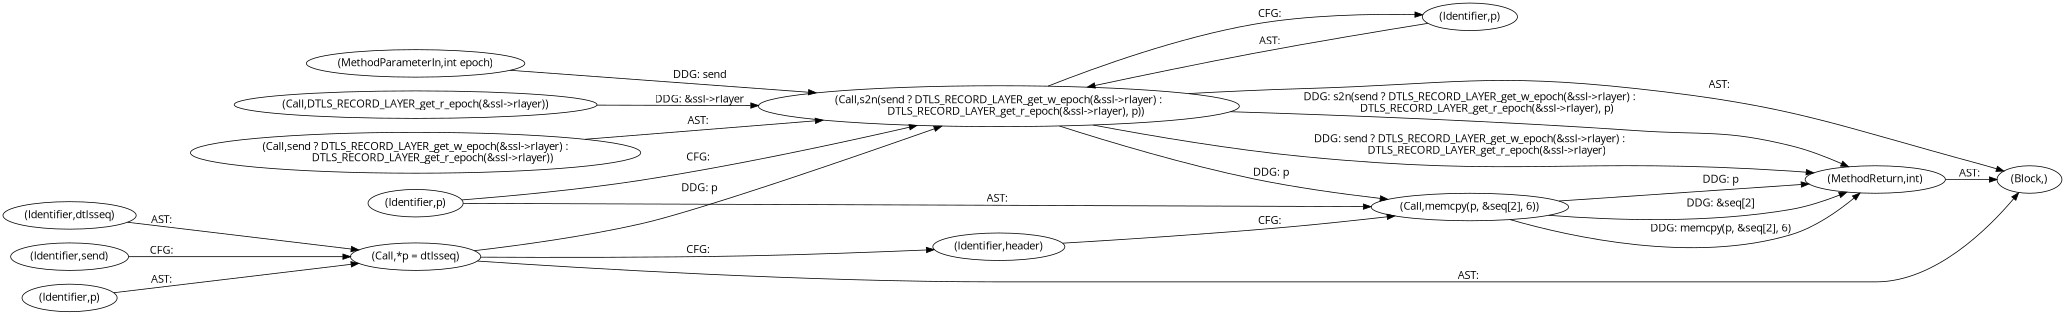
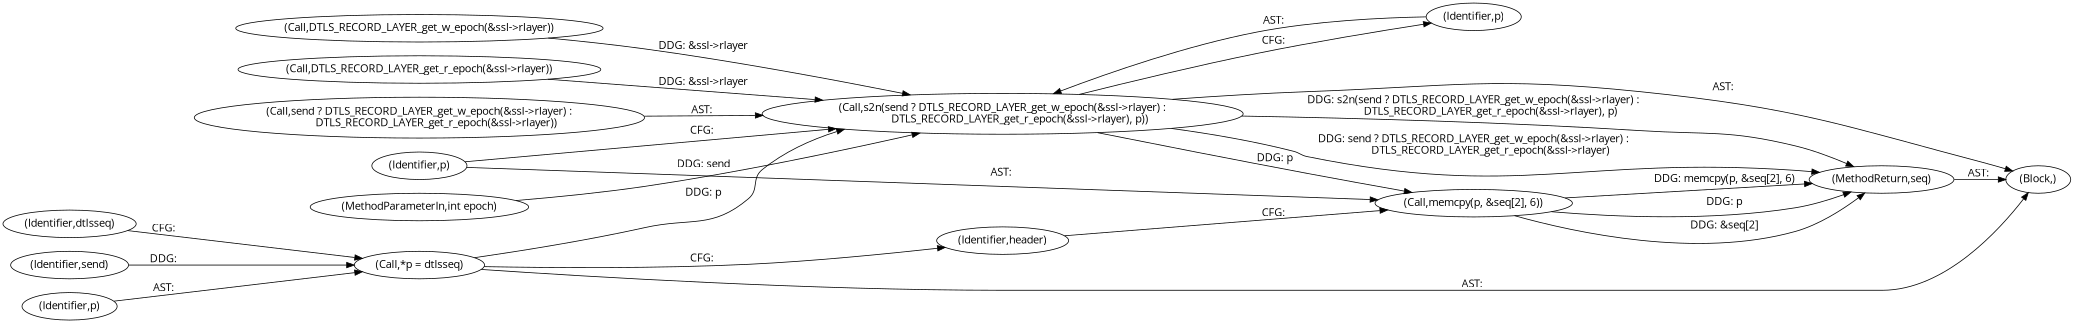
  digraph {
    fontname="Open Sans"
    rankdir=LR
    node [fontname="Open Sans"]
    edge [fontname="Open Sans"]
    n1 [label="(Call,*p = dtlsseq)"]
    n2 [label="(Call,s2n(send ? DTLS_RECORD_LAYER_get_w_epoch(&ssl->rlayer) :\n            DTLS_RECORD_LAYER_get_r_epoch(&ssl->rlayer), p))"]
    n3 [label="(Block,)"]
    n4 [label="(Identifier,header)"]
    n5 [label="(Call,memcpy(p, &seq[2], 6))"]
-   n6 [label="(MethodReturn,int)"]
+   n6 [label="(MethodReturn,seq)"]
    n7 [label="(Identifier,p)"]
    n8 [label="(Identifier,dtlsseq)"]
    n9 [label="(Call,send ? DTLS_RECORD_LAYER_get_w_epoch(&ssl->rlayer) :\n            DTLS_RECORD_LAYER_get_r_epoch(&ssl->rlayer))"]
    n10 [label="(Identifier,send)"]
    n11 [label="(MethodParameterIn,int epoch)"]
+   n12 [label="(Call,DTLS_RECORD_LAYER_get_w_epoch(&ssl->rlayer))"]
    n13 [label="(Identifier,p)"]
    n14 [label="(Identifier,p)"]
    n15 [label="(Call,DTLS_RECORD_LAYER_get_r_epoch(&ssl->rlayer))"]
    n1 -> n2 [label="DDG: p"]
    n1 -> n3 [label="AST: "]
    n1 -> n4 [label="CFG: "]
    n2 -> n3 [label="AST: "]
    n2 -> n5 [label="DDG: p"]
    n2 -> n6 [label="DDG: s2n(send ? DTLS_RECORD_LAYER_get_w_epoch(&ssl->rlayer) :\n            DTLS_RECORD_LAYER_get_r_epoch(&ssl->rlayer), p)"]
    n2 -> n6 [label="DDG: send ? DTLS_RECORD_LAYER_get_w_epoch(&ssl->rlayer) :\n            DTLS_RECORD_LAYER_get_r_epoch(&ssl->rlayer)"]
    n2 -> n7 [label="CFG: "]
    n4 -> n5 [label="CFG: "]
    n5 -> n6 [label="DDG: p"]
    n5 -> n6 [label="DDG: &seq[2]"]
    n5 -> n6 [label="DDG: memcpy(p, &seq[2], 6)"]
    n6 -> n3 [label="AST: "]
    n7 -> n2 [label="AST: "]
-   n8 -> n1 [label="AST: "]
+   n8 -> n1 [label="CFG: "]
    n9 -> n2 [label="AST: "]
-   n10 -> n1 [label="CFG: "]
+   n10 -> n1 [label="DDG: "]
    n11 -> n2 [label="DDG: send"]
+   n12 -> n2 [label="DDG: &ssl->rlayer"]
    n13 -> n1 [label="AST: "]
    n14 -> n2 [label="CFG: "]
    n14 -> n5 [label="AST: "]
    n15 -> n2 [label="DDG: &ssl->rlayer"]
  }
